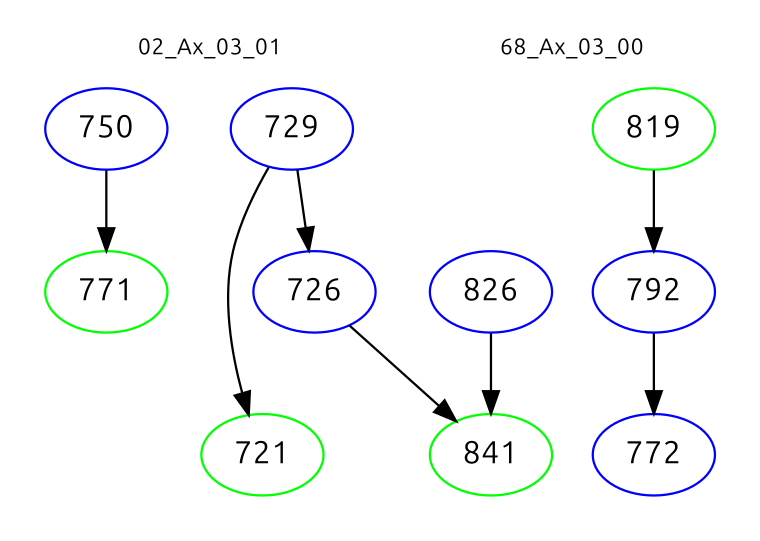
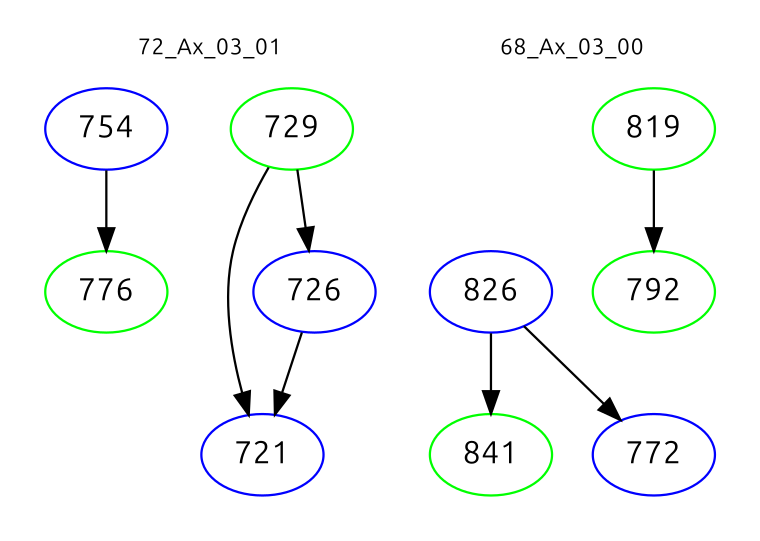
  digraph {
    fontname=Ubuntu
    node [color=blue fontname=Ubuntu]
    edge [color=black fontname=Ubuntu]
-   n1 [label=729]
+   n1 [color=green label=729]
    n2 [label=726]
-   n3 [label=750]
-   n4 [color=green label=721]
-   n5 [color=green label=771]
+   n3 [label=754]
+   n4 [label=721]
+   n5 [color=green label=776]
    n6 [color=green label=819]
-   n7 [label=792]
+   n7 [color=green label=792]
    n8 [label=826]
    n9 [label=772]
    n10 [color=green label=841]
    subgraph cluster_1 {
      color=white
      fontsize=10
-     label="02_Ax_03_01"
+     label="72_Ax_03_01"
      n1
      n2
      n3
      n4
      n5
    }
    subgraph cluster_2 {
      color=white
      fontsize=10
      label="68_Ax_03_00"
      n6
      n7
      n8
      n9
      n10
    }
    n1 -> n2
    n1 -> n4
-   n2 -> n10
+   n2 -> n4
    n3 -> n5
    n6 -> n7
-   n7 -> n9
+   n8 -> n9
    n8 -> n10
  }
